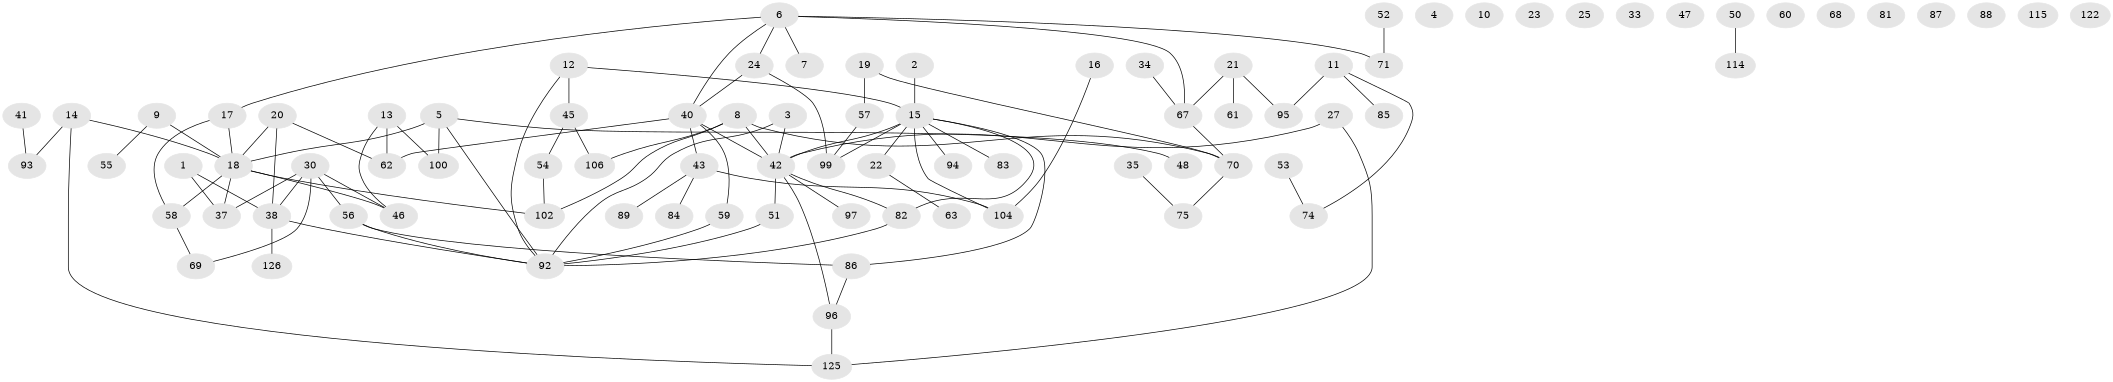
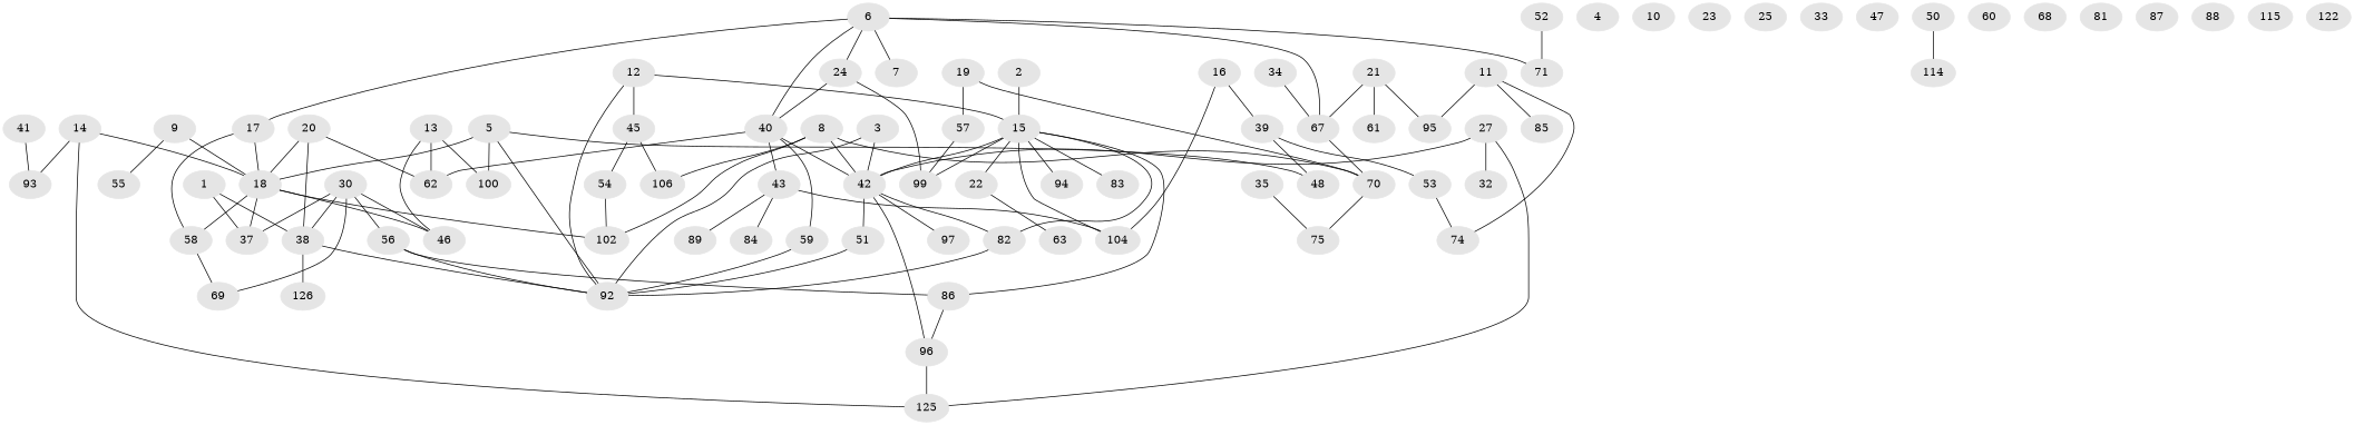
  graph {
    node [color=gray90 style=filled]
    37 [super="+76"]
    1
    38
    92 [super="+98"]
    126
    15 [super="+65+109+29"]
    42 [super="+72"]
    22
    82
    83
    86
    94
    99
    104
    2
    3 [super="+18"]
    51
    96
    97
    4
    5 [super="+36"]
    n22 [label=18 super="+123+44"]
    48
    100
    102
    46
    58
    6 [super="+26+64+112"]
    7
    17 [super="+66"]
    24 [super="+91"]
    40 [super="+110+121"]
    67 [super="+107"]
    71
    62
    43 [super="+105"]
    59
    70 [super="+108"]
    8 [super="+90"]
    106
    75
    9 [super="+78"]
    55
    10
    11 [super="+31"]
    74
    85
    95 [super="+113"]
    12 [super="+80"]
    45
    54
    13 [super="+73"]
    14
    93
    125
    63
    16 [super="+111+49"]
+   39
    53
    69
    19 [super="+79"]
    57
    20 [super="+119"]
    21 [super="+124"]
    61
    23
    25
    27
+   32
    30 [super="+118"]
    56
    33
    34
    35
    84
    89
    41
    47
    114 [super="+117"]
    50
    52
    60
    68
    81
    87
    88
    115
    122
    1 -- 37
    1 -- 38
    38 -- 92
    38 -- 126
    15 -- 42
    15 -- 22
    15 -- 82
    15 -- 83
    15 -- 86
    15 -- 94
    15 -- 99
    15 -- 104
    42 -- 82
    42 -- 51
    42 -- 96
    42 -- 97
    22 -- 63
    82 -- 92
    86 -- 96
    2 -- 15
    3 -- 92
    3 -- 42
    51 -- 92
    96 -- 125
    5 -- 92
    5 -- n22
    5 -- 48
    5 -- 100
    n22 -- 37
    n22 -- 102
    n22 -- 46
    n22 -- 58
    58 -- 69
    6 -- 7
    6 -- 17
    6 -- 24
    6 -- 40
    6 -- 67
    6 -- 71
    17 -- n22
    17 -- 58
    24 -- 99
    24 -- 40
    40 -- 42
    40 -- 62
    40 -- 43
    40 -- 59
    67 -- 70
    43 -- 104
    43 -- 84
    43 -- 89
    59 -- 92
    70 -- 75
    8 -- 42
    8 -- 102
    8 -- 70
    8 -- 106
    9 -- n22
    9 -- 55
    11 -- 74
    11 -- 85
    11 -- 95
    12 -- 92
    12 -- 15
    12 -- 45
    45 -- 106
    45 -- 54
    54 -- 102
    13 -- 100
    13 -- 46
    13 -- 62
    14 -- n22
    14 -- 93
    14 -- 125
    16 -- 104
+   16 -- 39
+   39 -- 48
+   39 -- 53
    53 -- 74
    19 -- 70
    19 -- 57
    57 -- 99
    20 -- 38
    20 -- n22
    20 -- 62
    21 -- 67
    21 -- 95
    21 -- 61
    27 -- 42
    27 -- 125
+   27 -- 32
    30 -- 37
    30 -- 38
    30 -- 46
    30 -- 69
    30 -- 56
    56 -- 92
    56 -- 86
    34 -- 67
    35 -- 75
    41 -- 93
    50 -- 114
    52 -- 71
  }
